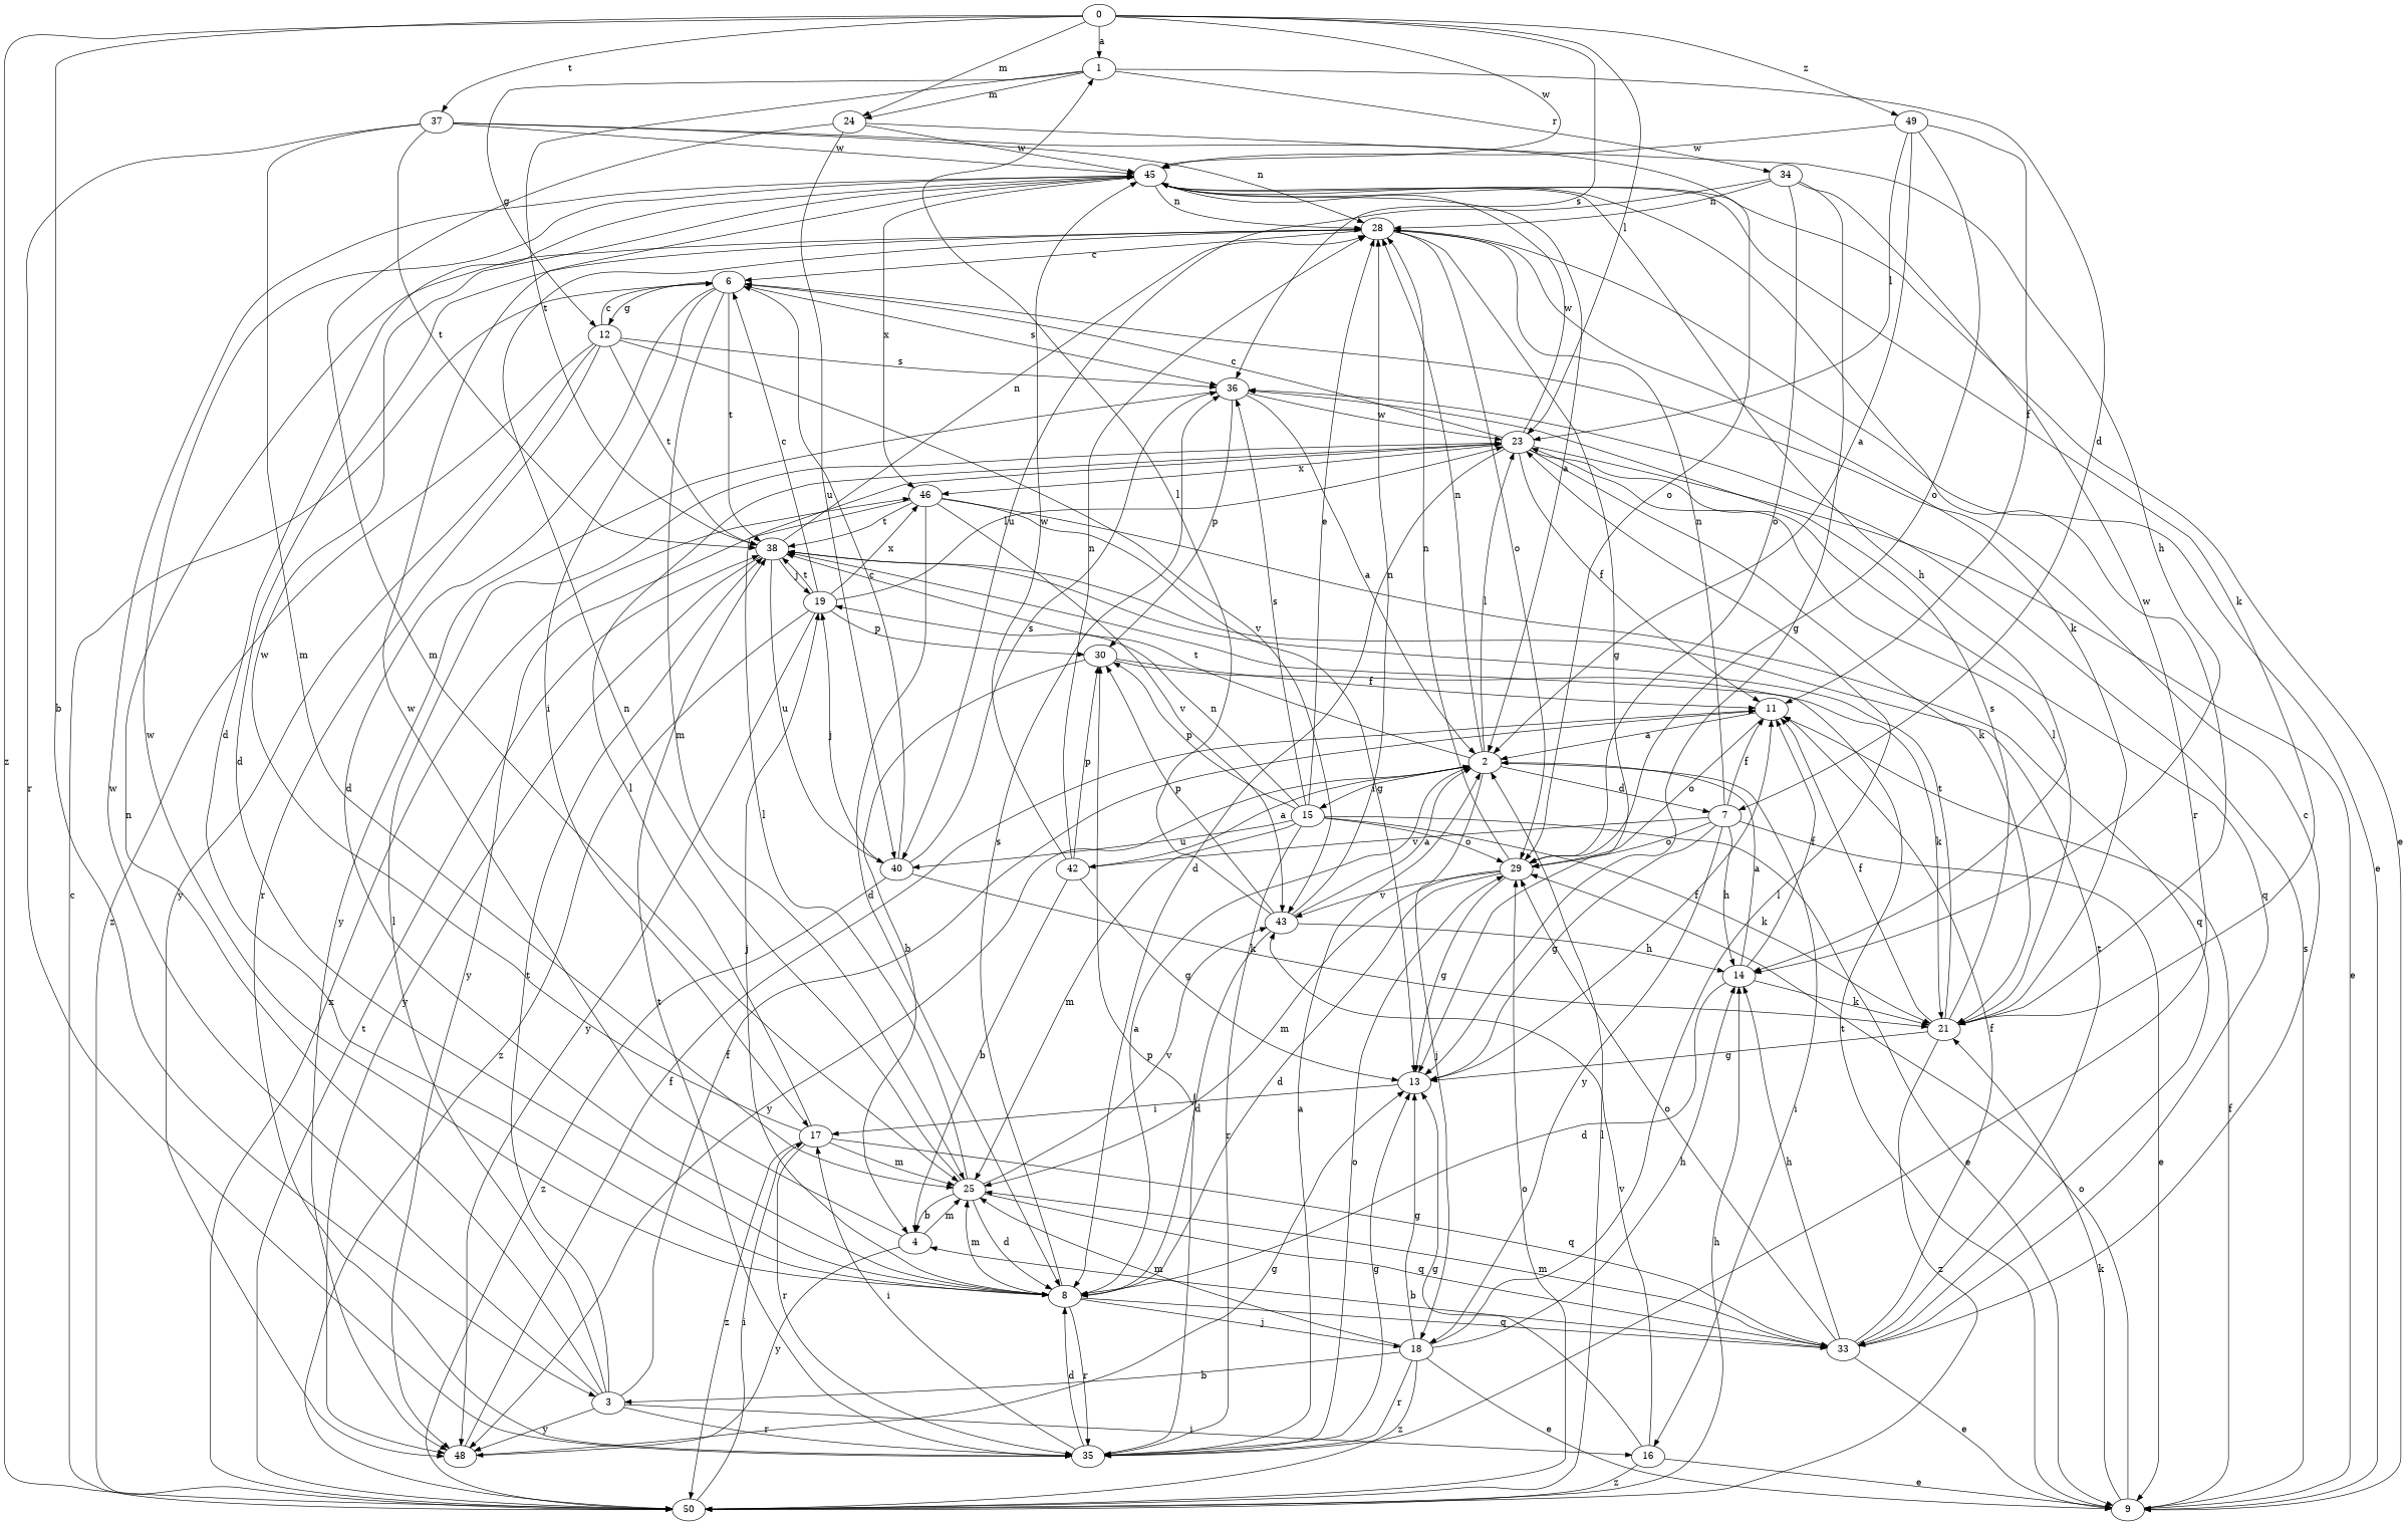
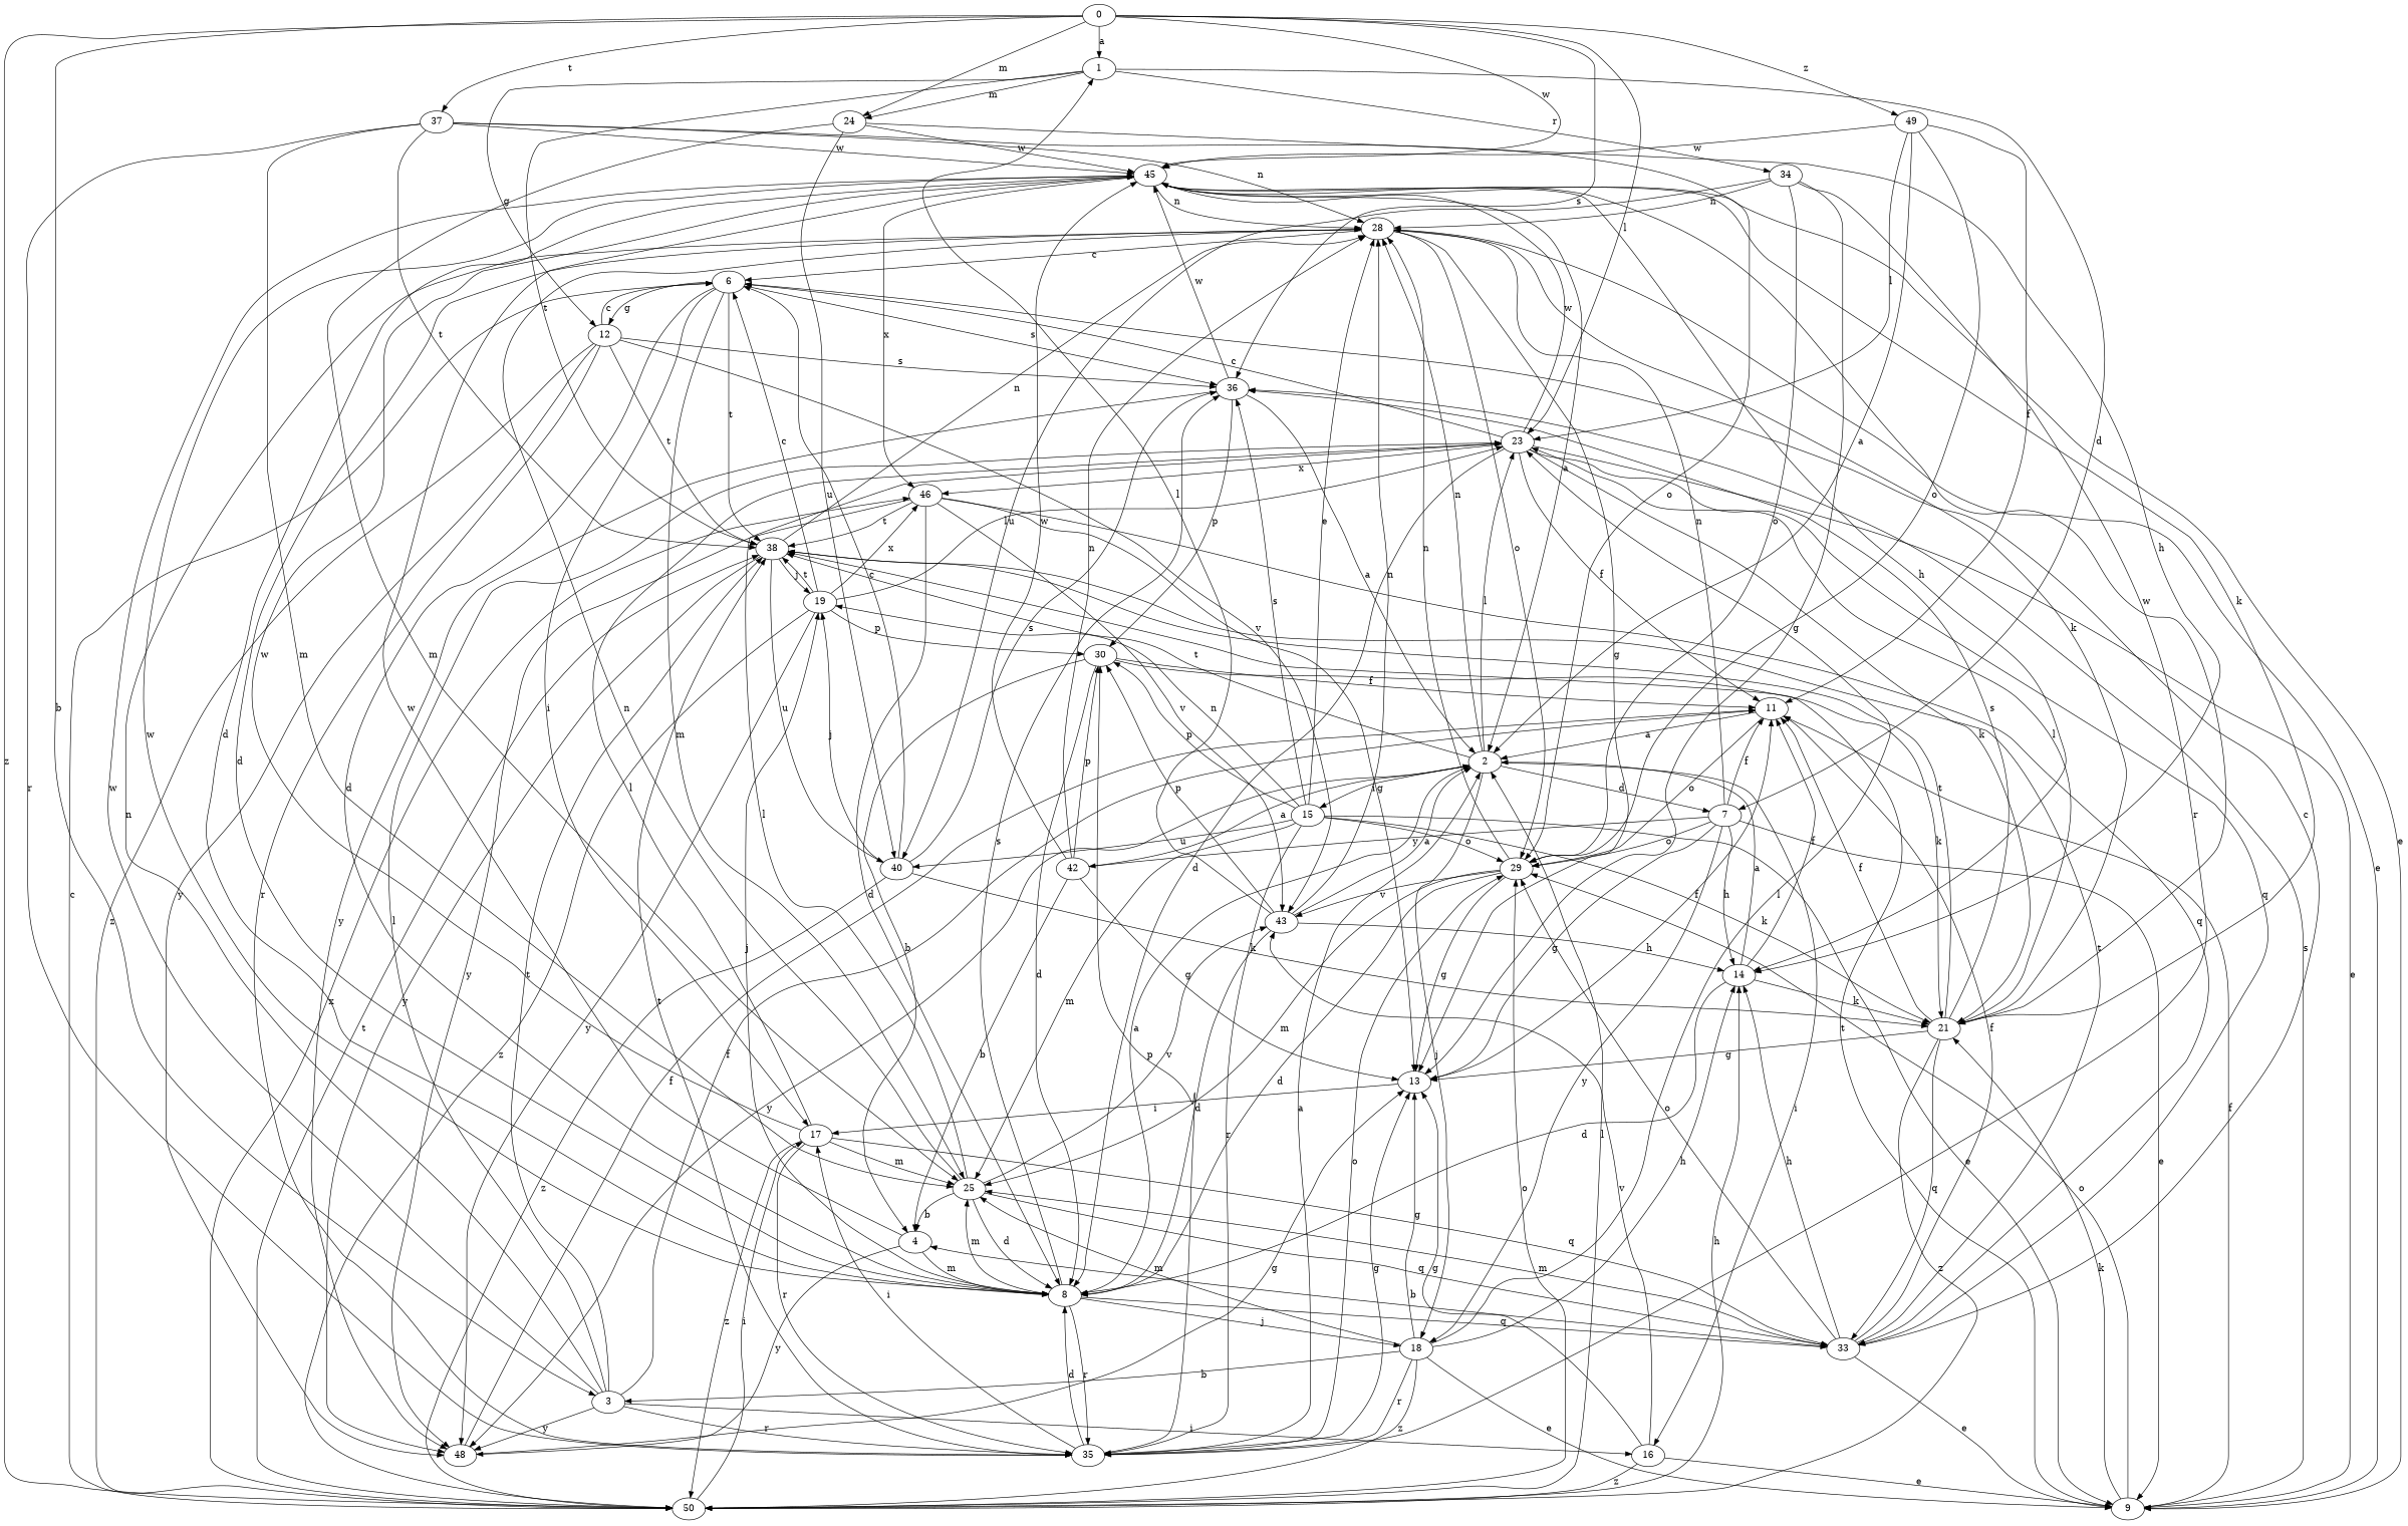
  strict digraph {
    0
    1
    3
    23
    24
    36
    37
    45
    49
    50
    7
    12
    34
    38
    16
    28
    48
    11
    35
    6
    8
    9
    33
    21
    46
    25
    14
    40
    2
    30
    29
    17
    18
    13
    42
    43
    19
    15
    4
    0 -> 1 [label=a]
    0 -> 3 [label=b]
    0 -> 23 [label=l]
    0 -> 24 [label=m]
    0 -> 36 [label=s]
    0 -> 37 [label=t]
    0 -> 45 [label=w]
    0 -> 49 [label=z]
    0 -> 50 [label=z]
    1 -> 24 [label=m]
    1 -> 7 [label=d]
    1 -> 12 [label=g]
    1 -> 34 [label=r]
    1 -> 38 [label=t]
    3 -> 23 [label=l]
    3 -> 45 [label=w]
    3 -> 38 [label=t]
    3 -> 16 [label=i]
    3 -> 28 [label=n]
    3 -> 48 [label=y]
    3 -> 11 [label=f]
    3 -> 35 [label=r]
    23 -> 45 [label=w]
    23 -> 11 [label=f]
    23 -> 6 [label=c]
    23 -> 8 [label=d]
    23 -> 9 [label=e]
    23 -> 33 [label=q]
    23 -> 21 [label=k]
    23 -> 46 [label=x]
    24 -> 45 [label=w]
    24 -> 25 [label=m]
    24 -> 14 [label=h]
    24 -> 40 [label=u]
-   36 -> 23 [label=w]
+   36 -> 45 [label=w]
    36 -> 48 [label=y]
    36 -> 2 [label=a]
    36 -> 30 [label=p]
    37 -> 45 [label=w]
    37 -> 38 [label=t]
    37 -> 28 [label=n]
    37 -> 35 [label=r]
    37 -> 25 [label=m]
    37 -> 29 [label=o]
    45 -> 28 [label=n]
    45 -> 8 [label=d]
    45 -> 9 [label=e]
    45 -> 21 [label=k]
    45 -> 46 [label=x]
    45 -> 14 [label=h]
    45 -> 2 [label=a]
    49 -> 23 [label=l]
    49 -> 45 [label=w]
    49 -> 11 [label=f]
    49 -> 2 [label=a]
    49 -> 29 [label=o]
    50 -> 38 [label=t]
    50 -> 6 [label=c]
    50 -> 46 [label=x]
    50 -> 14 [label=h]
    50 -> 2 [label=l]
    50 -> 29 [label=o]
    50 -> 17 [label=i]
    7 -> 28 [label=n]
    7 -> 11 [label=f]
    7 -> 9 [label=e]
    7 -> 14 [label=h]
    7 -> 29 [label=o]
    7 -> 18 [label=y]
    7 -> 13 [label=g]
-   7 -> 42 [label=v]
+   7 -> 42 [label=y]
    12 -> 36 [label=s]
    12 -> 50 [label=z]
    12 -> 38 [label=t]
    12 -> 48 [label=y]
    12 -> 35 [label=r]
    12 -> 6 [label=c]
    12 -> 43 [label=v]
    34 -> 28 [label=n]
    34 -> 35 [label=r]
    34 -> 40 [label=u]
    34 -> 29 [label=o]
    34 -> 13 [label=g]
    38 -> 28 [label=n]
    38 -> 48 [label=y]
    38 -> 40 [label=u]
    38 -> 19 [label=j]
    16 -> 50 [label=z]
    16 -> 9 [label=e]
    16 -> 13 [label=g]
    16 -> 43 [label=v]
    28 -> 6 [label=c]
    28 -> 8 [label=d]
    28 -> 9 [label=e]
    28 -> 21 [label=k]
    28 -> 29 [label=o]
    28 -> 13 [label=g]
    48 -> 11 [label=f]
    48 -> 13 [label=g]
    11 -> 2 [label=a]
    11 -> 29 [label=o]
    35 -> 38 [label=t]
    35 -> 8 [label=d]
    35 -> 2 [label=a]
    35 -> 30 [label=p]
    35 -> 29 [label=o]
    35 -> 17 [label=i]
    35 -> 13 [label=g]
    6 -> 36 [label=s]
    6 -> 12 [label=g]
    6 -> 38 [label=t]
    6 -> 8 [label=d]
    6 -> 25 [label=m]
    6 -> 17 [label=i]
    8 -> 36 [label=s]
    8 -> 45 [label=w]
    8 -> 35 [label=r]
    8 -> 33 [label=q]
    8 -> 25 [label=m]
    8 -> 2 [label=a]
    8 -> 18 [label=j]
    8 -> 19 [label=j]
    9 -> 36 [label=s]
    9 -> 38 [label=t]
    9 -> 11 [label=f]
    9 -> 21 [label=k]
    9 -> 29 [label=o]
    33 -> 38 [label=t]
    33 -> 11 [label=f]
    33 -> 6 [label=c]
    33 -> 9 [label=e]
    33 -> 25 [label=m]
    33 -> 14 [label=h]
    33 -> 29 [label=o]
    33 -> 4 [label=b]
    21 -> 23 [label=l]
    21 -> 36 [label=s]
    21 -> 45 [label=w]
    21 -> 50 [label=z]
    21 -> 38 [label=t]
    21 -> 11 [label=f]
+   21 -> 33 [label=q]
    21 -> 13 [label=g]
    46 -> 38 [label=t]
    46 -> 48 [label=y]
    46 -> 8 [label=d]
    46 -> 33 [label=q]
    46 -> 13 [label=g]
    46 -> 43 [label=v]
    25 -> 23 [label=l]
    25 -> 28 [label=n]
    25 -> 8 [label=d]
    25 -> 33 [label=q]
    25 -> 43 [label=v]
    25 -> 4 [label=b]
    14 -> 11 [label=f]
    14 -> 8 [label=d]
    14 -> 21 [label=k]
    14 -> 2 [label=a]
    40 -> 36 [label=s]
    40 -> 50 [label=z]
    40 -> 6 [label=c]
    40 -> 21 [label=k]
    40 -> 19 [label=j]
    2 -> 23 [label=l]
    2 -> 7 [label=d]
    2 -> 38 [label=t]
    2 -> 16 [label=i]
    2 -> 28 [label=n]
    2 -> 48 [label=y]
    2 -> 18 [label=j]
    2 -> 15 [label=i]
    30 -> 11 [label=f]
+   30 -> 8 [label=d]
    30 -> 21 [label=k]
    30 -> 4 [label=b]
    29 -> 28 [label=n]
    29 -> 8 [label=d]
    29 -> 25 [label=m]
    29 -> 13 [label=g]
    29 -> 43 [label=v]
    17 -> 23 [label=l]
    17 -> 45 [label=w]
    17 -> 50 [label=z]
    17 -> 35 [label=r]
    17 -> 33 [label=q]
    17 -> 25 [label=m]
    18 -> 3 [label=b]
    18 -> 23 [label=l]
    18 -> 50 [label=z]
    18 -> 35 [label=r]
    18 -> 9 [label=e]
    18 -> 25 [label=m]
    18 -> 14 [label=h]
    18 -> 13 [label=g]
    13 -> 11 [label=f]
    13 -> 17 [label=i]
    42 -> 45 [label=w]
    42 -> 28 [label=n]
    42 -> 2 [label=a]
    42 -> 30 [label=p]
    42 -> 13 [label=g]
    42 -> 4 [label=b]
    43 -> 1 [label=l]
    43 -> 28 [label=n]
    43 -> 8 [label=d]
    43 -> 14 [label=h]
    43 -> 2 [label=a]
    43 -> 30 [label=p]
    19 -> 23 [label=l]
    19 -> 50 [label=z]
    19 -> 38 [label=t]
    19 -> 48 [label=y]
    19 -> 6 [label=c]
    19 -> 46 [label=x]
    19 -> 30 [label=p]
    15 -> 36 [label=s]
    15 -> 28 [label=e]
    15 -> 35 [label=r]
    15 -> 9 [label=e]
    15 -> 21 [label=k]
    15 -> 25 [label=m]
    15 -> 40 [label=u]
    15 -> 30 [label=p]
    15 -> 29 [label=o]
    15 -> 19 [label=n]
    4 -> 45 [label=w]
    4 -> 48 [label=y]
-   4 -> 25 [label=m]
+   4 -> 8 [label=m]
  }
